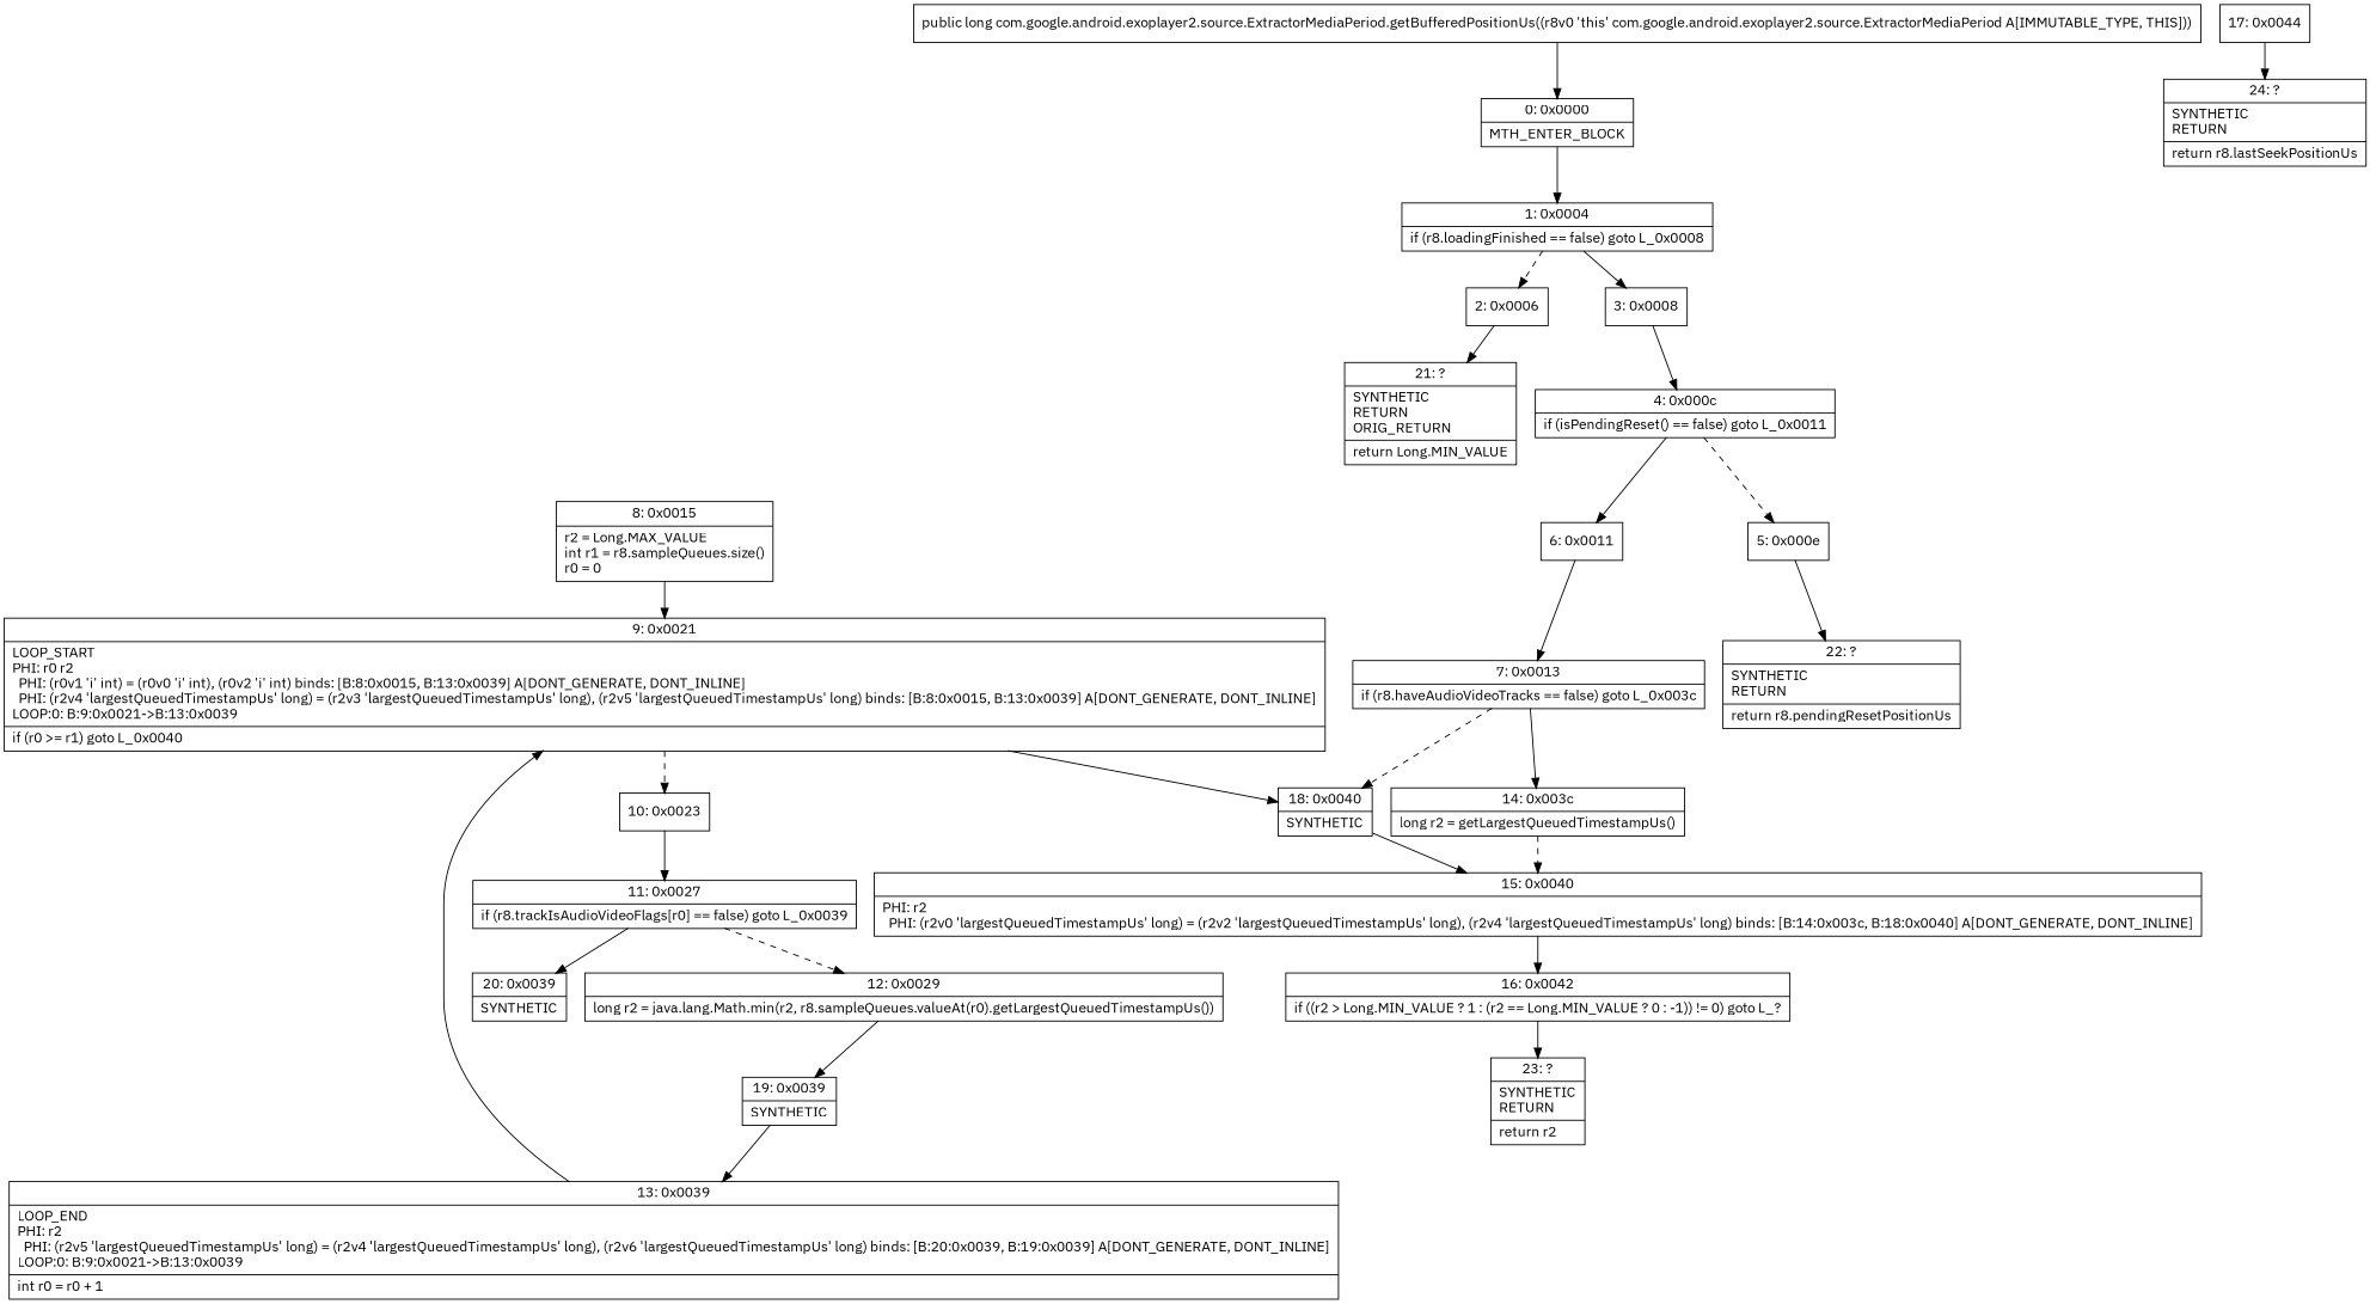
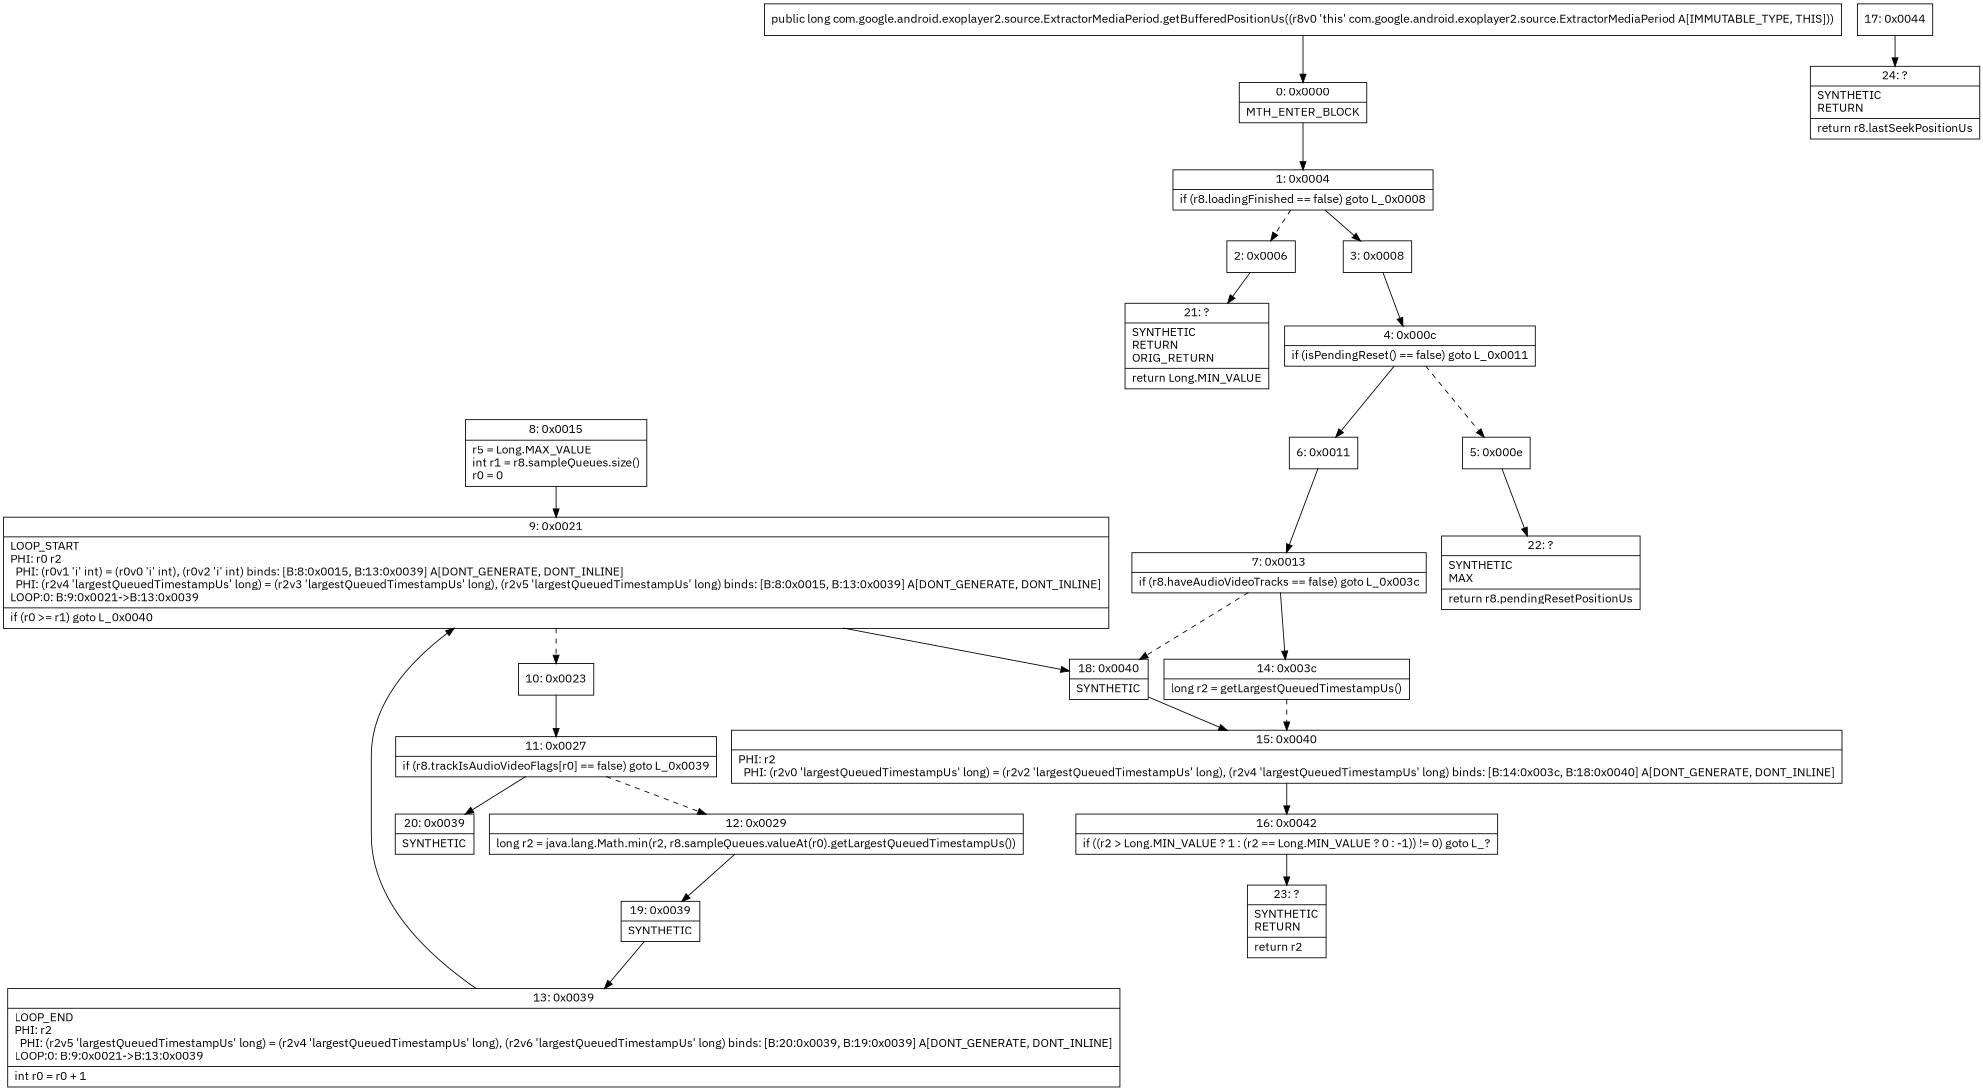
  digraph {
    fontname="IBM Plex Sans"
    node [fontname="IBM Plex Sans" shape=record]
    edge [fontname="IBM Plex Sans"]
    n1 [label="{0\:\ 0x0000|MTH_ENTER_BLOCK\l}"]
    n2 [label="{1\:\ 0x0004|if (r8.loadingFinished == false) goto L_0x0008\l}"]
    n3 [label="{2\:\ 0x0006}"]
    n4 [label="{3\:\ 0x0008}"]
    n5 [label="{21\:\ ?|SYNTHETIC\lRETURN\lORIG_RETURN\l|return Long.MIN_VALUE\l}"]
    n6 [label="{4\:\ 0x000c|if (isPendingReset() == false) goto L_0x0011\l}"]
    n7 [label="{5\:\ 0x000e}"]
    n8 [label="{6\:\ 0x0011}"]
-   n9 [label="{22\:\ ?|SYNTHETIC\lRETURN\l|return r8.pendingResetPositionUs\l}"]
+   n9 [label="{22\:\ ?|SYNTHETIC\lMAX\l|return r8.pendingResetPositionUs\l}"]
    n10 [label="{7\:\ 0x0013|if (r8.haveAudioVideoTracks == false) goto L_0x003c\l}"]
    n11 [label="{14\:\ 0x003c|long r2 = getLargestQueuedTimestampUs()\l}"]
    n12 [label="{18\:\ 0x0040|SYNTHETIC\l}"]
-   n13 [label="{8\:\ 0x0015|r2 = Long.MAX_VALUE\lint r1 = r8.sampleQueues.size()\lr0 = 0\l}"]
+   n13 [label="{8\:\ 0x0015|r5 = Long.MAX_VALUE\lint r1 = r8.sampleQueues.size()\lr0 = 0\l}"]
    n14 [label="{9\:\ 0x0021|LOOP_START\lPHI: r0 r2 \l  PHI: (r0v1 'i' int) = (r0v0 'i' int), (r0v2 'i' int) binds: [B:8:0x0015, B:13:0x0039] A[DONT_GENERATE, DONT_INLINE]\l  PHI: (r2v4 'largestQueuedTimestampUs' long) = (r2v3 'largestQueuedTimestampUs' long), (r2v5 'largestQueuedTimestampUs' long) binds: [B:8:0x0015, B:13:0x0039] A[DONT_GENERATE, DONT_INLINE]\lLOOP:0: B:9:0x0021\-\>B:13:0x0039\l|if (r0 \>= r1) goto L_0x0040\l}"]
    n15 [label="{15\:\ 0x0040|PHI: r2 \l  PHI: (r2v0 'largestQueuedTimestampUs' long) = (r2v2 'largestQueuedTimestampUs' long), (r2v4 'largestQueuedTimestampUs' long) binds: [B:14:0x003c, B:18:0x0040] A[DONT_GENERATE, DONT_INLINE]\l}"]
    n16 [label="{10\:\ 0x0023}"]
    n17 [label="{11\:\ 0x0027|if (r8.trackIsAudioVideoFlags[r0] == false) goto L_0x0039\l}"]
    n18 [label="{12\:\ 0x0029|long r2 = java.lang.Math.min(r2, r8.sampleQueues.valueAt(r0).getLargestQueuedTimestampUs())\l}"]
    n19 [label="{20\:\ 0x0039|SYNTHETIC\l}"]
    n20 [label="{19\:\ 0x0039|SYNTHETIC\l}"]
    n21 [label="{13\:\ 0x0039|LOOP_END\lPHI: r2 \l  PHI: (r2v5 'largestQueuedTimestampUs' long) = (r2v4 'largestQueuedTimestampUs' long), (r2v6 'largestQueuedTimestampUs' long) binds: [B:20:0x0039, B:19:0x0039] A[DONT_GENERATE, DONT_INLINE]\lLOOP:0: B:9:0x0021\-\>B:13:0x0039\l|int r0 = r0 + 1\l}"]
    n22 [label="{16\:\ 0x0042|if ((r2 \> Long.MIN_VALUE ? 1 : (r2 == Long.MIN_VALUE ? 0 : \-1)) != 0) goto L_?\l}"]
    n23 [label="{23\:\ ?|SYNTHETIC\lRETURN\l|return r2\l}"]
    n24 [label="{17\:\ 0x0044}"]
    n25 [label="{24\:\ ?|SYNTHETIC\lRETURN\l|return r8.lastSeekPositionUs\l}"]
    n26 [label="{public long com.google.android.exoplayer2.source.ExtractorMediaPeriod.getBufferedPositionUs((r8v0 'this' com.google.android.exoplayer2.source.ExtractorMediaPeriod A[IMMUTABLE_TYPE, THIS])) }"]
    n1 -> n2
    n2 -> n3 [style=dashed]
    n2 -> n4
    n3 -> n5
    n4 -> n6
    n6 -> n7 [style=dashed]
    n6 -> n8
    n7 -> n9
    n8 -> n10
    n10 -> n11
    n10 -> n12 [style=dashed]
    n11 -> n15 [style=dashed]
    n12 -> n15
    n13 -> n14
    n14 -> n12
    n14 -> n16 [style=dashed]
    n15 -> n22
    n16 -> n17
    n17 -> n18 [style=dashed]
    n17 -> n19
    n18 -> n20
    n20 -> n21
    n21 -> n14
    n22 -> n23
    n24 -> n25
    n26 -> n1
  }
